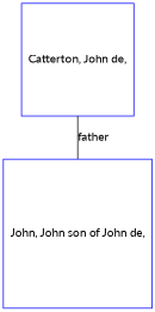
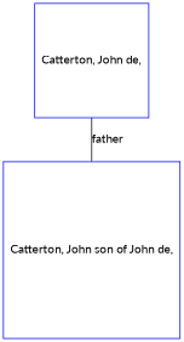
  digraph {
    fontname=Lato
    node [color=blue regular=1 shape=box fontname=Lato]
    n1 [label="Catterton, John de,"]
-   n2 [label="John, John son of John de,"]
+   n2 [label="Catterton, John son of John de,"]
    n1 -> n2 [arrowsize=0.0 dir=none label=father fontname=Lato]
  }
